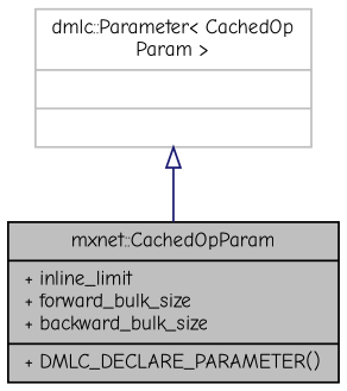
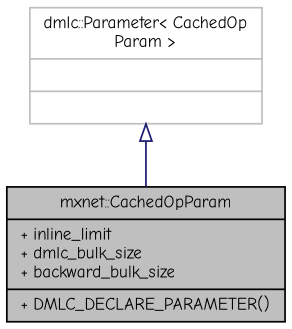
  digraph {
    fontname="Comic Neue"
    node [fontname="Comic Neue" fontsize=10 shape=record style=filled]
-   n1 [color=black fillcolor=grey75 fontcolor=black height=0.2 label="{mxnet::CachedOpParam\n|+ inline_limit\l+ forward_bulk_size\l+ backward_bulk_size\l|+ DMLC_DECLARE_PARAMETER()\l}" width=0.4]
+   n1 [color=black fillcolor=grey75 fontcolor=black height=0.2 label="{mxnet::CachedOpParam\n|+ inline_limit\l+ dmlc_bulk_size\l+ backward_bulk_size\l|+ DMLC_DECLARE_PARAMETER()\l}" width=0.4]
    n2 [color=grey75 fillcolor=white height=0.2 label="{dmlc::Parameter\< CachedOp\lParam \>\n||}" width=0.4]
    n2 -> n1 [arrowtail=onormal color=midnightblue dir=back fontname="Comic Neue" fontsize=10 labelfontname=Helvetica labelfontsize=10 style=solid]
  }
